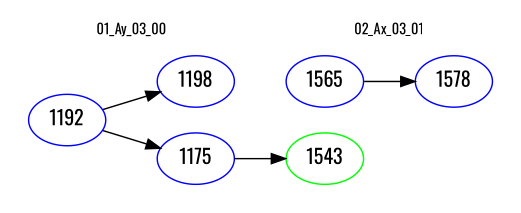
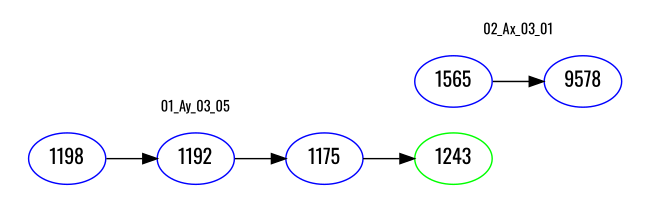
  digraph {
    fontname=Oswald
    rankdir=LR
    node [color=blue fontname=Oswald]
    edge [color=black fontname=Oswald]
    n1 [label=1565]
-   n2 [color=green label=1543]
-   n3 [label=1578]
+   n2 [color=green label=1243]
+   n3 [label=9578]
    n4 [label=1192]
    n5 [label=1175]
    n6 [label=1198]
    subgraph cluster_1 {
      color=white
      fontsize=10
      label="02_Ax_03_01"
      n1
      n2
      n3
    }
    subgraph cluster_2 {
      color=white
      fontsize=10
-     label="01_Ay_03_00"
+     label="01_Ay_03_05"
      n4
      n5
      n6
    }
    n1 -> n3
    n4 -> n5
-   n4 -> n6
+   n6 -> n4
    n5 -> n2
  }
